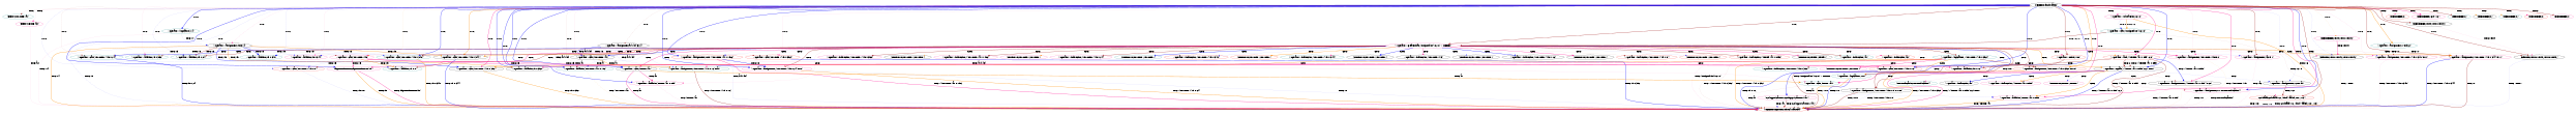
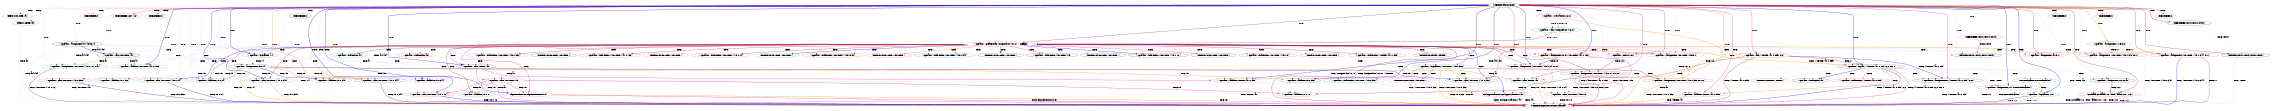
  digraph {
    node [color=deeppink]
    edge [arrowhead=diamond color=blue style=bold]
-   n1 [color=black label="(METHOD,tftp_location)"]
+   n1 [color=black label="(METHOD,tftp_connect)"]
    n2 [color=teal label="(PARAM,_QWORD *a1)"]
    n3 [label="(PARAM,_BYTE *a2)"]
    n4 [color=black label="(<operator>.assignment,a1[148] = v4)"]
    n5 [color=teal label="(<operator>.logicalNot,!v4)"]
    n6 [color=red label="(IDENTIFIER,L,)"]
    n7 [color=black label="(<operator>.assignment,v5 = v4)"]
    n8 [label="(IDENTIFIER,v6,if ( v6 ))"]
    n9 [color=teal label="(IDENTIFIER,L,)"]
    n10 [label="(<operator>.greaterThan,(unsigned int)(v6 - 8) > 0xFFB0)"]
    n11 [label="(<operator>.subtraction,v6 - 8)"]
    n12 [color=black label="(RETURN,return result;,return result;)"]
    n13 [label="(IDENTIFIER,result,return result;)"]
    n14 [color=teal label="(<operator>.assignment,v7 = 512)"]
    n15 [color=red label="(<operator>.cast,(_QWORD *)(v5 + 352))"]
    n16 [color=teal label="(<operator>.addition,v5 + 352)"]
    n17 [color=red label="(<operator>.assignment,*(_QWORD *)(v5 + 352) = v10)"]
    n18 [color=black label="(<operator>.cast,(_QWORD *)(v5 + 352))"]
    n19 [color=black label="(<operator>.addition,v5 + 352)"]
    n20 [color=teal label="(<operator>.logicalNot,!v10)"]
    n21 [color=black label="(IDENTIFIER,L,)"]
    n22 [color=red label="(<operator>.assignment,v8 = *((_DWORD *)a1 + 156))"]
    n23 [color=teal label="(<operator>.addition,(_DWORD *)a1 + 156)"]
    n24 [color=black label="(<operator>.cast,(_DWORD *)a1)"]
    n25 [label="(<operator>.assignment,*(_DWORD *)(v5 + 24) = v8)"]
    n26 [color=teal label="(<operator>.cast,(_DWORD *)(v5 + 24))"]
    n27 [color=teal label="(<operator>.addition,v5 + 24)"]
    n28 [label="(<operator>.assignment,*(_DWORD *)(v5 + 340) = v7)"]
    n29 [color=teal label="(<operator>.cast,(_DWORD *)(v5 + 340))"]
    n30 [color=teal label="(<operator>.addition,v5 + 340)"]
    n31 [label="(<operator>.assignment,*(_DWORD *)(v5 + 344) = v7)"]
    n32 [color=black label="(<operator>.cast,(_DWORD *)(v5 + 344))"]
    n33 [label="(<operator>.addition,v5 + 344)"]
    n34 [label="(<operator>.assignment,*(_DWORD *)v5 = 0)"]
    n35 [label="(<operator>.cast,(_DWORD *)v5)"]
    n36 [color=teal label="(<operator>.assignment,*(_QWORD *)(v5 + 16) = a1)"]
    n37 [color=red label="(<operator>.cast,(_QWORD *)(v5 + 16))"]
    n38 [color=red label="(<operator>.cast,(_DWORD *)(v5 + 8))"]
    n39 [color=teal label="(<operator>.addition,v5 + 8)"]
    n40 [color=red label="(<operator>.minus,-100)"]
    n41 [label="(tftp_set_timeouts,tftp_set_timeouts(v5))"]
    n42 [color=black label="(<operator>.equals,(*((_BYTE *)a1 + 895) & 2) == 0)"]
    n43 [color=red label="(<operator>.and,*((_BYTE *)a1 + 895) & 2)"]
    n44 [label="(<operator>.addition,(_BYTE *)a1 + 895)"]
    n45 [color=black label="(<operator>.cast,(_BYTE *)a1)"]
    n46 [label="(<operator>.assignment,v11 = __errno_location())"]
    n47 [color=black label="(<operator>.assignment,v12 = *a1)"]
    n48 [color=red label="(Curl_failf,Curl_failf(v12, \"bind() failed; %s\", v13))"]
    n49 [color=teal label="(IDENTIFIER,L,)"]
    n50 [color=black label="(<operators>.assignmentOr,*((_BYTE *)a1 + 895) |= 2u)"]
    n51 [label="(<operator>.addition,(_BYTE *)a1 + 895)"]
    n52 [color=teal label="(<operator>.cast,(_BYTE *)a1)"]
    n53 [color=red label="(IDENTIFIER,L,)"]
    n54 [label="(<operator>.assignment,*a2 = 1)"]
    n55 [color=black label="(RETURN,return result;,return result;)"]
    n56 [color=black label="(IDENTIFIER,result,return result;)"]
    n57 [label="(IDENTIFIER,L,)"]
-   n58 [color=red label="(METHOD_RETURN,__int64 __fastcall)"]
+   n58 [color=red label="(METHOD_RETURN,__int63 __fastcall)"]
    n59 [color=red label="(<operator>.addition,v5 + 16)"]
    n60 [color=teal label="(<operator>.logicalNot,!*(_QWORD *)(v5 + 352))"]
    n61 [color=black label="(<operator>.assignment,*(_DWORD *)(v5 + 8) = -100)"]
    n62 [label="(Curl_pgrsStartNow,Curl_pgrsStartNow(*a1))"]
    n63 [label="(<operator>.indirection,*(_QWORD *)(v5 + 352))"]
    n64 [color=black label="(UNKNOWN,_QWORD *,_QWORD *)"]
    n65 [label="(<operator>.indirection,*((_DWORD *)a1 + 156))"]
    n66 [label="(UNKNOWN,_DWORD *,_DWORD *)"]
    n67 [label="(<operator>.indirection,*(_DWORD *)(v5 + 24))"]
    n68 [color=teal label="(UNKNOWN,_DWORD *,_DWORD *)"]
    n69 [color=red label="(<operator>.indirection,*(_DWORD *)(v5 + 340))"]
    n70 [color=red label="(UNKNOWN,_DWORD *,_DWORD *)"]
    n71 [color=teal label="(<operator>.indirection,*(_DWORD *)(v5 + 344))"]
    n72 [color=black label="(UNKNOWN,_DWORD *,_DWORD *)"]
    n73 [color=black label="(<operator>.indirection,*(_DWORD *)v5)"]
    n74 [color=black label="(UNKNOWN,_DWORD *,_DWORD *)"]
    n75 [color=black label="(<operator>.indirection,*(_QWORD *)(v5 + 16))"]
    n76 [color=black label="(UNKNOWN,_QWORD *,_QWORD *)"]
    n77 [color=red label="(<operator>.indirection,*(_DWORD *)(v5 + 8))"]
    n78 [color=red label="(UNKNOWN,_DWORD *,_DWORD *)"]
    n79 [color=red label="(<operator>.indirection,*((_BYTE *)a1 + 895))"]
    n80 [color=black label="(UNKNOWN,_BYTE *,_BYTE *)"]
    n81 [color=teal label="(<operator>.indirection,*a1)"]
    n82 [color=red label="(<operator>.indirection,*a2)"]
    n83 [color=teal label="(<operator>.cast,(unsigned int)(v6 - 8))"]
    n84 [color=teal label="(__errno_location,__errno_location())"]
    n85 [color=black label="(<operator>.indirection,*a1)"]
    n86 [label="(<operator>.indirection,*((_BYTE *)a1 + 895))"]
    n87 [label="(UNKNOWN,_BYTE *,_BYTE *)"]
    n88 [color=teal label="(<operator>.indirection,*(_QWORD *)(v5 + 352))"]
    n89 [label="(UNKNOWN,_QWORD *,_QWORD *)"]
    n1 -> n2 [color=brown label="DDG: " style=dotted]
    n1 -> n3 [color=deeppink label="DDG: " style=dotted]
    n1 -> n4 [arrowhead=tee color=brown label="DDG: " style=dotted]
    n1 -> n5 [label="DDG: "]
    n1 -> n6 [arrowhead=tee color=deeppink label="DDG: " style=dotted]
    n1 -> n7 [arrowhead=vee color=deeppink label="DDG: " style=dotted]
    n1 -> n8 [arrowhead=vee color=deeppink label="DDG: "]
    n1 -> n9 [arrowhead=tee color=brown label="DDG: "]
    n1 -> n10 [arrowhead=vee color=brown label="DDG: "]
    n1 -> n11 [arrowhead=vee color=deeppink label="DDG: " style=dotted]
    n1 -> n12 [arrowhead=vee label="DDG: " style=dotted]
    n1 -> n13 [arrowhead=tee color=darkorange label="DDG: " style=dotted]
    n1 -> n14 [arrowhead=vee color=darkorange label="DDG: "]
    n1 -> n15 [arrowhead=tee color=deeppink label="DDG: " style=dotted]
    n1 -> n16 [color=deeppink label="DDG: " style=dotted]
    n1 -> n17 [color=darkorange label="DDG: "]
    n1 -> n18 [arrowhead=tee color=deeppink label="DDG: "]
    n1 -> n19 [label="DDG: "]
    n1 -> n20 [arrowhead=tee label="DDG: "]
    n1 -> n21 [arrowhead=vee color=darkorange label="DDG: " style=dotted]
    n1 -> n22 [label="DDG: "]
    n1 -> n23 [label="DDG: "]
    n1 -> n24 [arrowhead=tee color=deeppink label="DDG: " style=dotted]
    n1 -> n25 [label="DDG: "]
    n1 -> n26 [arrowhead=vee color=brown label="DDG: " style=dotted]
    n1 -> n27 [arrowhead=tee label="DDG: " style=dotted]
    n1 -> n28 [arrowhead=vee color=deeppink label="DDG: " style=dotted]
    n1 -> n29 [label="DDG: "]
    n1 -> n30 [arrowhead=vee label="DDG: " style=dotted]
    n1 -> n31 [arrowhead=vee color=brown label="DDG: "]
    n1 -> n32 [arrowhead=vee color=darkorange label="DDG: "]
    n1 -> n33 [arrowhead=tee color=deeppink label="DDG: " style=dotted]
    n1 -> n34 [color=deeppink label="DDG: " style=dotted]
    n1 -> n35 [color=darkorange label="DDG: " style=dotted]
    n1 -> n36 [arrowhead=tee color=brown label="DDG: " style=dotted]
    n1 -> n37 [arrowhead=vee label="DDG: "]
    n1 -> n38 [arrowhead=tee label="DDG: " style=dotted]
    n1 -> n39 [label="DDG: " style=dotted]
    n1 -> n40 [arrowhead=vee color=brown label="DDG: "]
    n1 -> n41 [arrowhead=vee label="DDG: "]
    n1 -> n42 [label="DDG: "]
    n1 -> n43 [color=deeppink label="DDG: "]
    n1 -> n44 [arrowhead=tee label="DDG: "]
    n1 -> n45 [arrowhead=tee label="DDG: "]
    n1 -> n46 [arrowhead=vee label="DDG: "]
    n1 -> n47 [arrowhead=vee label="DDG: " style=dotted]
    n1 -> n48 [color=brown label="DDG: "]
    n1 -> n49 [arrowhead=vee color=darkorange label="DDG: " style=dotted]
    n1 -> n50 [arrowhead=tee color=deeppink label="DDG: "]
    n1 -> n51 [color=deeppink label="DDG: "]
    n1 -> n52 [color=deeppink label="DDG: "]
    n1 -> n53 [color=deeppink label="DDG: " style=dotted]
    n1 -> n54 [arrowhead=tee color=brown label="DDG: "]
    n1 -> n55 [arrowhead=tee color=brown label="DDG: "]
    n1 -> n56 [arrowhead=tee color=brown label="DDG: "]
    n1 -> n57 [arrowhead=tee color=brown label="DDG: "]
    n3 -> n58 [color=deeppink label="DDG: a2" style=dotted]
    n4 -> n24 [label="DDG: a1[148]"]
    n4 -> n36 [arrowhead=tee label="DDG: a1[148]" style=dotted]
    n4 -> n45 [arrowhead=vee label="DDG: a1[148]" style=dotted]
    n4 -> n52 [arrowhead=tee color=deeppink label="DDG: a1[148]" style=dotted]
    n4 -> n58 [label="DDG: a1[148]" style=dotted]
    n5 -> n7 [label="DDG: v4" style=dotted]
    n5 -> n58 [arrowhead=tee color=deeppink label="DDG: !v4" style=dotted]
    n7 -> n15 [color=brown label="DDG: v5" style=dotted]
    n7 -> n16 [arrowhead=tee color=darkorange label="DDG: v5" style=dotted]
    n7 -> n18 [arrowhead=vee label="DDG: v5"]
    n7 -> n19 [arrowhead=vee color=darkorange label="DDG: v5"]
    n7 -> n26 [arrowhead=tee color=brown label="DDG: v5" style=dotted]
    n7 -> n27 [arrowhead=tee color=brown label="DDG: v5"]
    n7 -> n29 [arrowhead=vee label="DDG: v5" style=dotted]
    n7 -> n30 [arrowhead=vee label="DDG: v5"]
    n7 -> n32 [arrowhead=tee color=darkorange label="DDG: v5"]
    n7 -> n33 [arrowhead=tee label="DDG: v5" style=dotted]
    n7 -> n35 [color=brown label="DDG: v5" style=dotted]
    n7 -> n58 [arrowhead=vee label="DDG: v5" style=dotted]
    n7 -> n58 [arrowhead=tee color=darkorange label="DDG: v4"]
    n10 -> n12 [color=deeppink label="CDG: " style=dotted]
    n10 -> n15 [arrowhead=tee color=deeppink label="CDG: " style=dotted]
    n10 -> n16 [arrowhead=vee color=brown label="CDG: " style=dotted]
    n10 -> n22 [label="CDG: " style=dotted]
    n10 -> n23 [label="CDG: " style=dotted]
-   n10 -> n24 [label="CDG: "]
+   n10 -> n24 [label="CDG: " style=dotted]
    n10 -> n25 [arrowhead=tee color=brown label="CDG: "]
    n10 -> n26 [arrowhead=tee label="CDG: "]
    n10 -> n27 [arrowhead=tee color=brown label="CDG: "]
    n10 -> n28 [arrowhead=tee label="CDG: " style=dotted]
    n10 -> n29 [arrowhead=vee color=brown label="CDG: "]
    n10 -> n30 [label="CDG: " style=dotted]
    n10 -> n31 [arrowhead=vee color=darkorange label="CDG: "]
    n10 -> n32 [color=darkorange label="CDG: "]
    n10 -> n33 [label="CDG: " style=dotted]
    n10 -> n34 [color=deeppink label="CDG: "]
    n10 -> n35 [color=deeppink label="CDG: " style=dotted]
    n10 -> n36 [color=deeppink label="CDG: " style=dotted]
    n10 -> n37 [arrowhead=vee color=brown label="CDG: " style=dotted]
-   n10 -> n38 [color=brown label="CDG: " style=dotted]
+   n10 -> n5 [color=brown label="CDG: " style=dotted]
    n10 -> n39 [arrowhead=tee color=brown label="CDG: "]
    n10 -> n40 [color=deeppink label="CDG: " style=dotted]
-   n10 -> n41 [arrowhead=tee color=deeppink label="CDG: "]
+   n10 -> n41 [color=deeppink label="CDG: "]
    n10 -> n42 [color=darkorange label="CDG: "]
    n10 -> n43 [color=darkorange label="CDG: " style=dotted]
    n10 -> n44 [arrowhead=tee color=deeppink label="CDG: " style=dotted]
    n10 -> n45 [arrowhead=vee color=deeppink label="CDG: "]
    n10 -> n54 [arrowhead=vee label="CDG: " style=dotted]
    n10 -> n55 [color=brown label="CDG: " style=dotted]
    n10 -> n58 [arrowhead=tee color=deeppink label="DDG: (unsigned int)(v6 - 8)" style=dotted]
    n10 -> n58 [color=brown label="DDG: (unsigned int)(v6 - 8) > 0xFFB0"]
    n10 -> n59 [arrowhead=vee label="CDG: " style=dotted]
    n10 -> n60 [arrowhead=tee color=brown label="CDG: "]
    n10 -> n61 [arrowhead=tee color=brown label="CDG: "]
    n10 -> n62 [arrowhead=vee label="CDG: "]
    n10 -> n63 [color=brown label="CDG: "]
    n10 -> n64 [arrowhead=tee color=darkorange label="CDG: " style=dotted]
    n10 -> n65 [color=brown label="CDG: "]
    n10 -> n66 [color=darkorange label="CDG: " style=dotted]
    n10 -> n67 [arrowhead=tee color=brown label="CDG: "]
    n10 -> n68 [arrowhead=tee label="CDG: "]
    n10 -> n69 [arrowhead=tee label="CDG: " style=dotted]
    n10 -> n70 [color=darkorange label="CDG: "]
    n10 -> n71 [color=deeppink label="CDG: " style=dotted]
    n10 -> n72 [arrowhead=vee label="CDG: "]
    n10 -> n73 [arrowhead=tee color=deeppink label="CDG: "]
    n10 -> n74 [arrowhead=tee label="CDG: " style=dotted]
    n10 -> n75 [arrowhead=tee label="CDG: "]
    n10 -> n76 [arrowhead=vee color=deeppink label="CDG: "]
    n10 -> n77 [color=brown label="CDG: " style=dotted]
    n10 -> n78 [arrowhead=vee label="CDG: " style=dotted]
    n10 -> n79 [arrowhead=tee color=brown label="CDG: "]
    n10 -> n80 [arrowhead=tee color=deeppink label="CDG: "]
    n10 -> n81 [arrowhead=tee color=brown label="CDG: "]
    n10 -> n82 [color=deeppink label="CDG: " style=dotted]
    n11 -> n58 [arrowhead=vee color=darkorange label="DDG: v6"]
    n11 -> n83 [color=darkorange label="DDG: v6"]
    n11 -> n83 [label="DDG: 8" style=dotted]
    n12 -> n58 [arrowhead=tee color=darkorange label="DDG: <RET>" style=dotted]
    n13 -> n12 [color=deeppink label="DDG: result"]
    n14 -> n28 [arrowhead=vee color=brown label="DDG: v7" style=dotted]
    n14 -> n31 [arrowhead=vee color=darkorange label="DDG: v7" style=dotted]
    n15 -> n58 [label="DDG: v5 + 352"]
    n17 -> n58 [color=darkorange label="DDG: *(_QWORD *)(v5 + 352)"]
    n18 -> n58 [color=darkorange label="DDG: v5 + 352"]
    n20 -> n58 [color=darkorange label="DDG: !v10"]
    n20 -> n58 [label="DDG: v10"]
    n22 -> n25 [arrowhead=vee label="DDG: v8"]
    n22 -> n58 [color=deeppink label="DDG: *((_DWORD *)a1 + 156)"]
    n23 -> n58 [arrowhead=tee color=darkorange label="DDG: (_DWORD *)a1" style=dotted]
    n24 -> n23 [color=deeppink label="DDG: a1" style=dotted]
    n24 -> n36 [arrowhead=tee color=darkorange label="DDG: a1"]
    n24 -> n45 [arrowhead=vee label="DDG: a1" style=dotted]
    n25 -> n58 [color=darkorange label="DDG: *(_DWORD *)(v5 + 24)"]
    n25 -> n58 [label="DDG: v8" style=dotted]
    n26 -> n58 [arrowhead=vee label="DDG: v5 + 24"]
    n28 -> n58 [color=deeppink label="DDG: *(_DWORD *)(v5 + 340)" style=dotted]
    n29 -> n58 [arrowhead=tee color=darkorange label="DDG: v5 + 340"]
    n31 -> n58 [arrowhead=tee color=brown label="DDG: v7"]
    n31 -> n58 [label="DDG: *(_DWORD *)(v5 + 344)"]
    n32 -> n58 [arrowhead=tee label="DDG: v5 + 344"]
    n34 -> n58 [arrowhead=tee color=darkorange label="DDG: *(_DWORD *)v5" style=dotted]
    n35 -> n37 [arrowhead=tee color=deeppink label="DDG: v5"]
    n35 -> n38 [arrowhead=vee label="DDG: v5" style=dotted]
    n35 -> n39 [arrowhead=tee color=darkorange label="DDG: v5"]
    n35 -> n41 [arrowhead=tee color=deeppink label="DDG: v5"]
    n35 -> n59 [color=deeppink label="DDG: v5"]
    n36 -> n58 [arrowhead=vee color=brown label="DDG: *(_QWORD *)(v5 + 16)"]
    n37 -> n58 [arrowhead=tee label="DDG: v5 + 16"]
    n38 -> n58 [arrowhead=vee label="DDG: v5 + 8" style=dotted]
    n40 -> n61 [color=brown label="DDG: 100"]
    n41 -> n58 [arrowhead=tee color=deeppink label="DDG: tftp_set_timeouts(v5)"]
    n41 -> n58 [arrowhead=tee color=darkorange label="DDG: v5"]
    n42 -> n46 [arrowhead=vee color=brown label="CDG: " style=dotted]
    n42 -> n47 [arrowhead=vee label="CDG: " style=dotted]
    n42 -> n48 [arrowhead=vee color=deeppink label="CDG: " style=dotted]
    n42 -> n50 [arrowhead=vee color=brown label="CDG: " style=dotted]
    n42 -> n51 [color=darkorange label="CDG: "]
    n42 -> n52 [color=deeppink label="CDG: " style=dotted]
    n42 -> n58 [arrowhead=tee label="DDG: *((_BYTE *)a1 + 895) & 2"]
    n42 -> n58 [color=deeppink label="DDG: (*((_BYTE *)a1 + 895) & 2) == 0"]
    n42 -> n84 [arrowhead=vee color=deeppink label="CDG: " style=dotted]
    n42 -> n85 [arrowhead=tee label="CDG: "]
    n42 -> n86 [arrowhead=tee color=darkorange label="CDG: "]
    n42 -> n87 [arrowhead=vee label="CDG: " style=dotted]
    n43 -> n42 [color=brown label="DDG: *((_BYTE *)a1 + 895)" style=dotted]
    n43 -> n42 [arrowhead=vee color=brown label="DDG: 2"]
    n43 -> n50 [label="DDG: *((_BYTE *)a1 + 895)"]
    n43 -> n58 [color=brown label="DDG: *((_BYTE *)a1 + 895)"]
    n43 -> n59 [arrowhead=vee color=brown label="DDG: "]
    n44 -> n58 [arrowhead=tee color=deeppink label="DDG: (_BYTE *)a1" style=dotted]
    n45 -> n44 [arrowhead=vee color=deeppink label="DDG: a1"]
    n45 -> n52 [arrowhead=vee color=darkorange label="DDG: a1"]
    n45 -> n58 [arrowhead=tee color=deeppink label="DDG: a1"]
    n46 -> n58 [color=brown label="DDG: __errno_location()" style=dotted]
    n46 -> n58 [arrowhead=tee color=brown label="DDG: v11" style=dotted]
    n47 -> n48 [color=brown label="DDG: v12"]
    n48 -> n58 [arrowhead=vee color=darkorange label="DDG: v12" style=dotted]
    n48 -> n58 [arrowhead=vee label="DDG: Curl_failf(v12, \"bind() failed; %s\", v13)" style=dotted]
    n48 -> n58 [arrowhead=tee color=darkorange label="DDG: v13" style=dotted]
    n50 -> n58 [color=deeppink label="DDG: *((_BYTE *)a1 + 895)" style=dotted]
    n51 -> n58 [arrowhead=tee color=darkorange label="DDG: (_BYTE *)a1"]
    n52 -> n51 [label="DDG: a1" style=dotted]
    n52 -> n58 [arrowhead=tee color=brown label="DDG: a1" style=dotted]
    n54 -> n58 [arrowhead=tee color=deeppink label="DDG: *a2" style=dotted]
    n55 -> n58 [arrowhead=vee label="DDG: <RET>" style=dotted]
    n56 -> n55 [arrowhead=tee color=deeppink label="DDG: result" style=dotted]
    n60 -> n17 [arrowhead=vee color=brown label="CDG: "]
    n60 -> n18 [arrowhead=vee color=darkorange label="CDG: "]
    n60 -> n19 [arrowhead=tee color=deeppink label="CDG: "]
-   n60 -> n20 [arrowhead=vee color=darkorange label="CDG: "]
+   n84 -> n20 [arrowhead=vee color=darkorange label="CDG: "]
    n60 -> n58 [arrowhead=tee color=brown label="DDG: !*(_QWORD *)(v5 + 352)" style=dotted]
    n60 -> n58 [color=darkorange label="DDG: *(_QWORD *)(v5 + 352)"]
    n60 -> n88 [color=brown label="CDG: " style=dotted]
    n60 -> n89 [arrowhead=tee color=deeppink label="CDG: "]
    n61 -> n58 [arrowhead=vee label="DDG: *(_DWORD *)(v5 + 8)" style=dotted]
    n61 -> n58 [arrowhead=vee color=brown label="DDG: -100"]
    n62 -> n58 [color=brown label="DDG: Curl_pgrsStartNow(*a1)"]
    n62 -> n58 [label="DDG: *a1" style=dotted]
    n83 -> n10 [arrowhead=tee color=brown label="DDG: v6 - 8"]
    n83 -> n58 [arrowhead=tee color=brown label="DDG: v6 - 8" style=dotted]
  }
